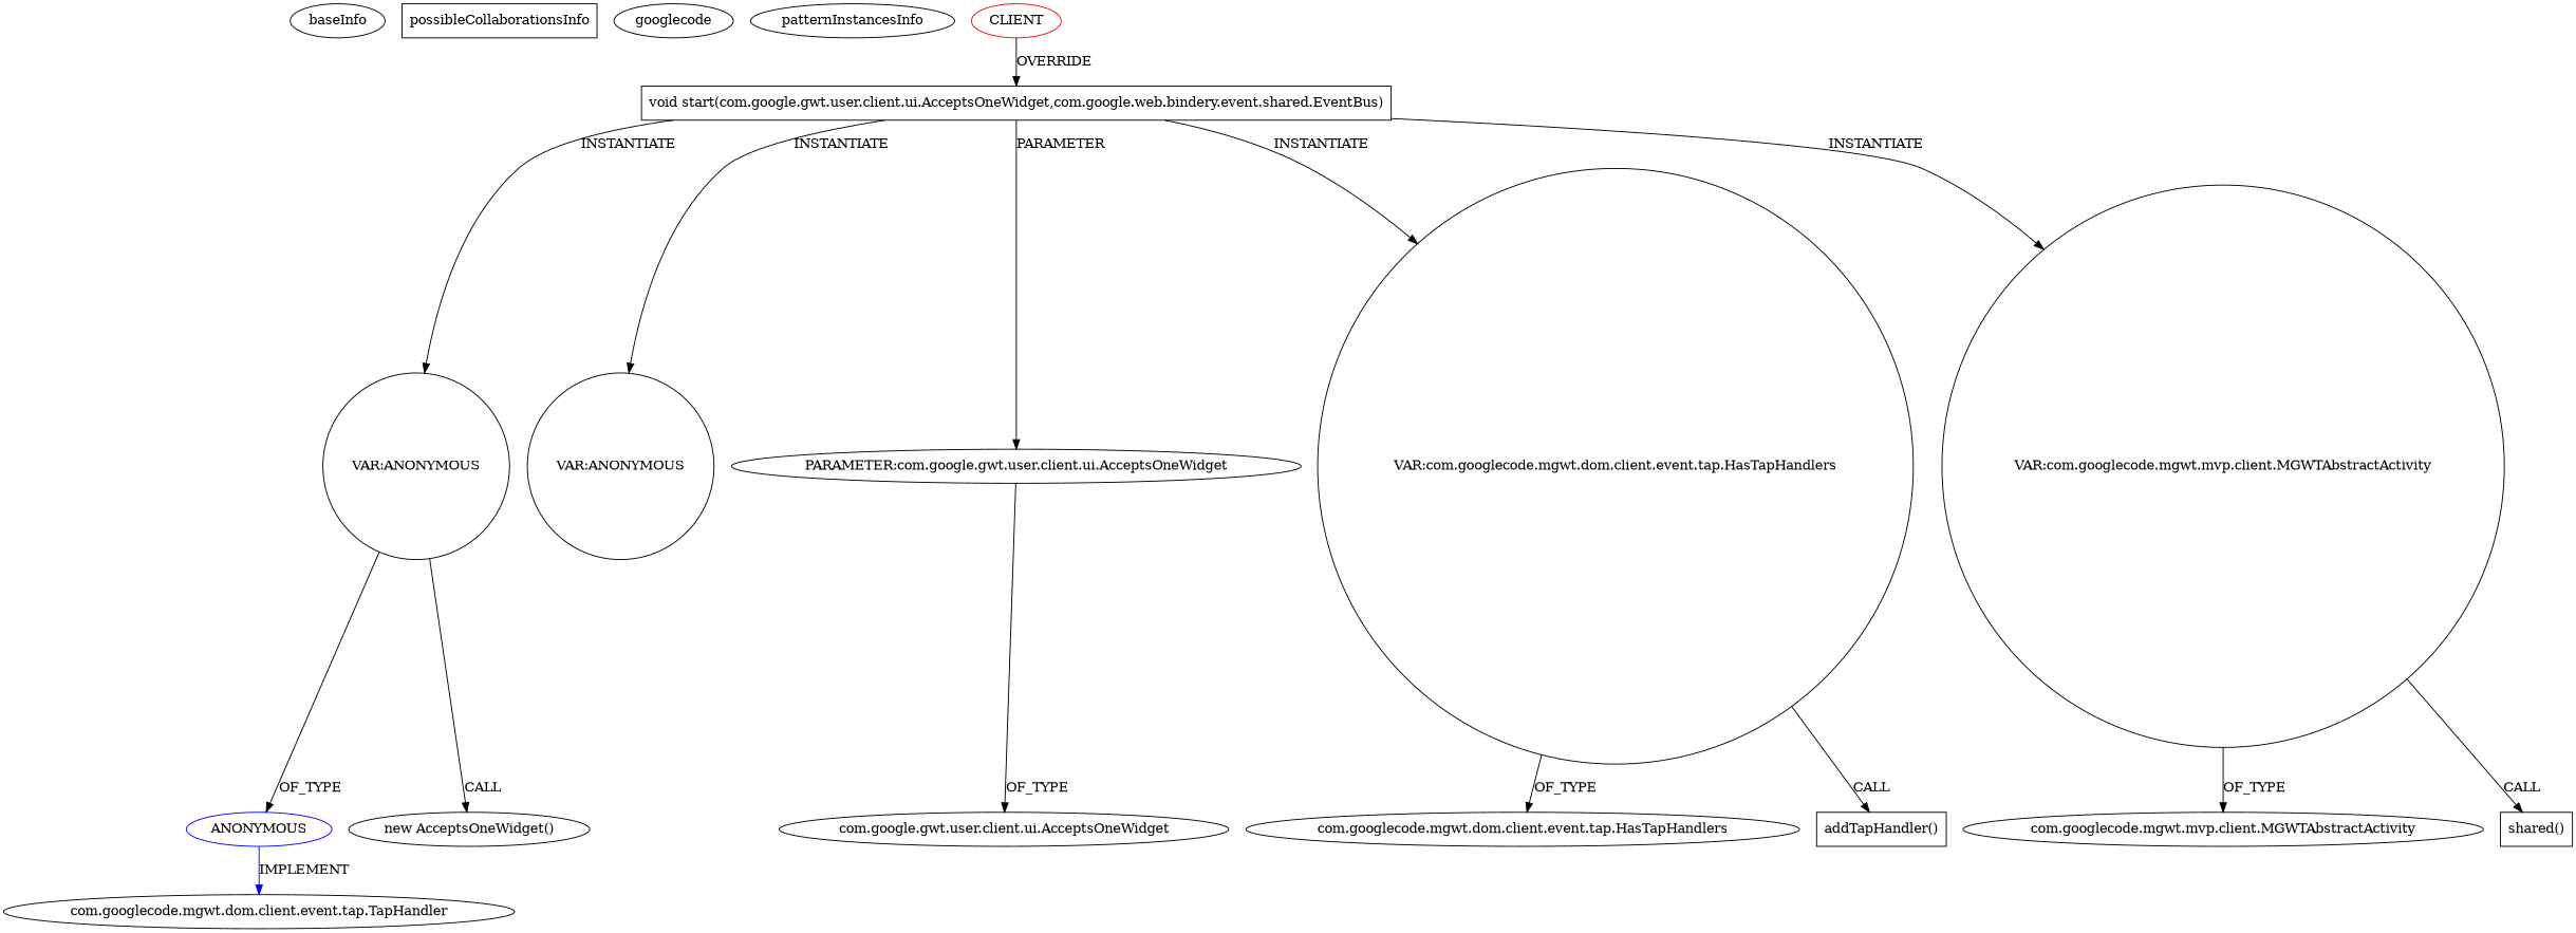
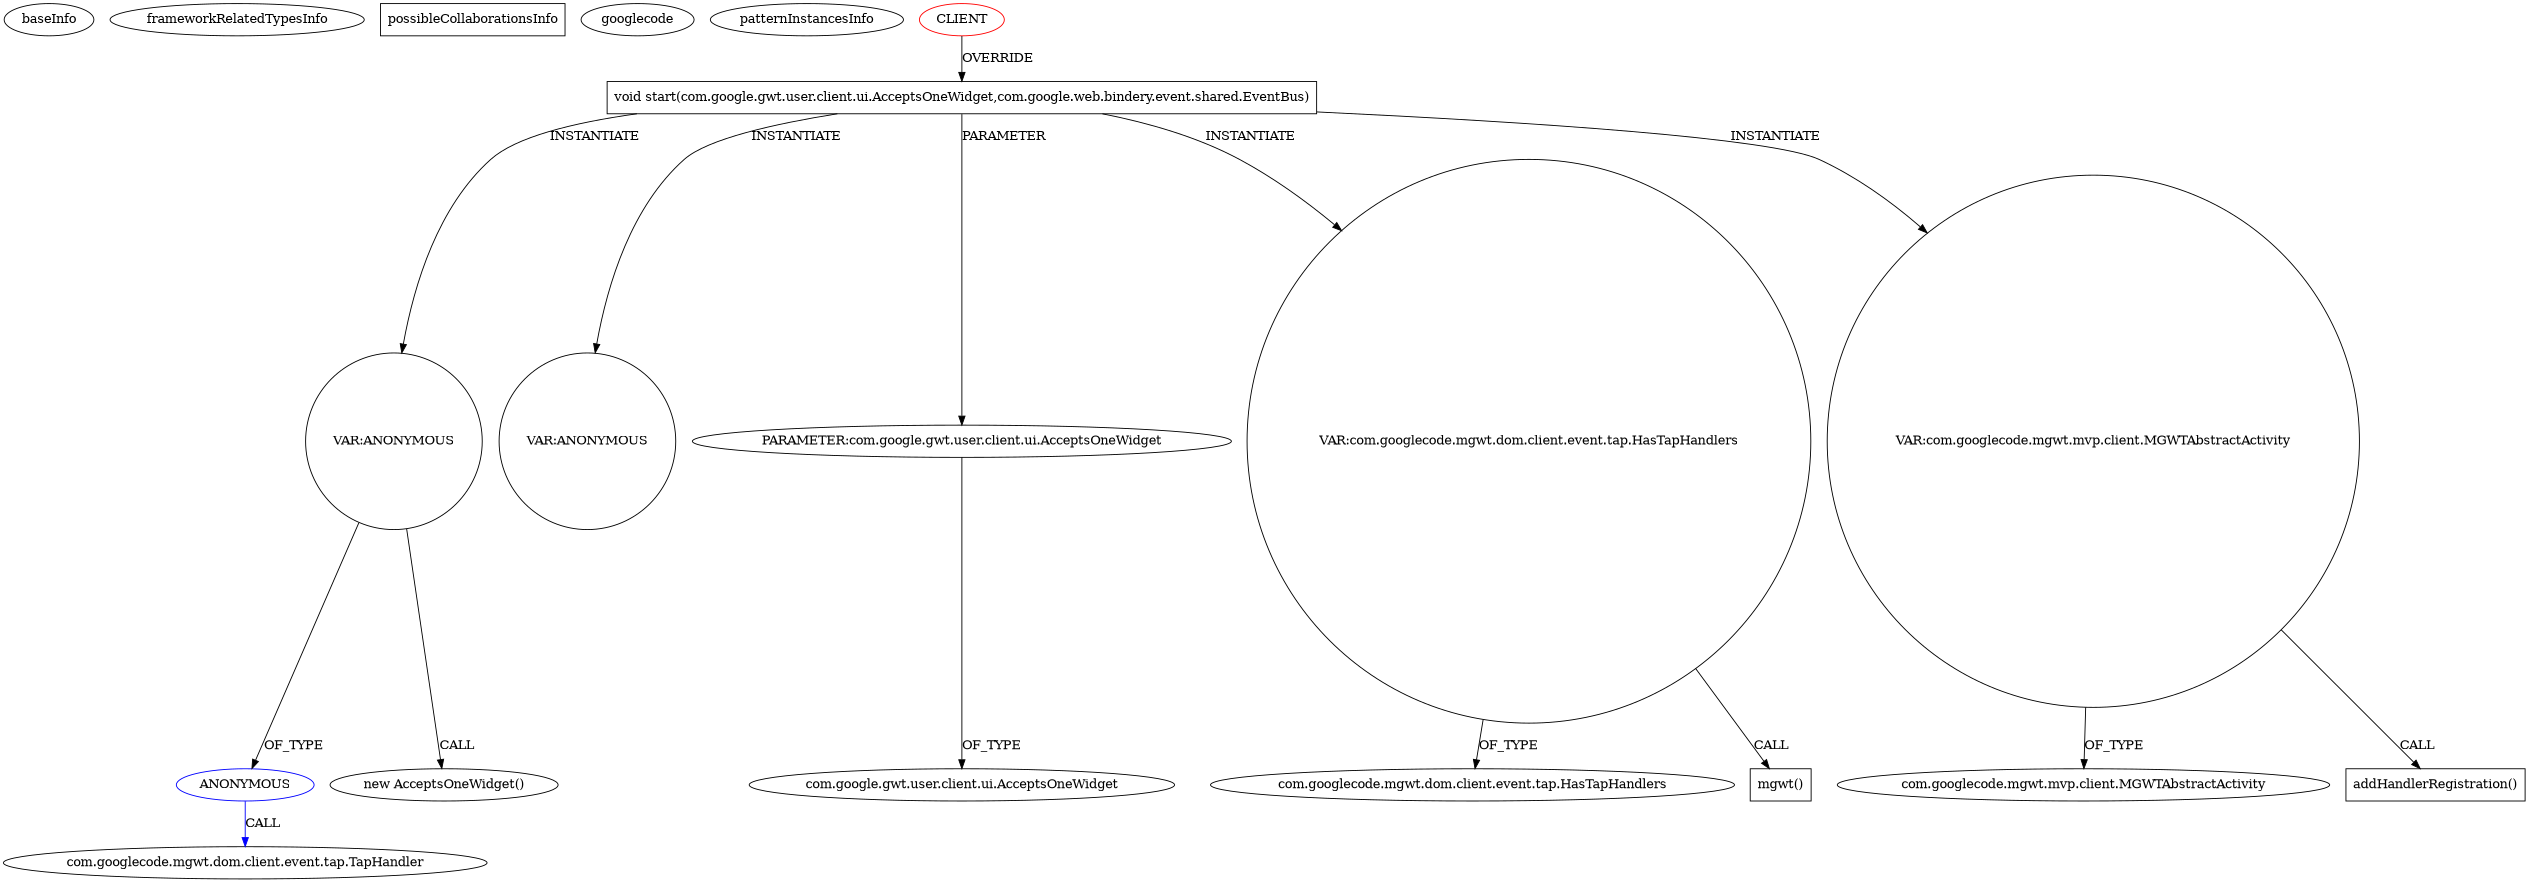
  digraph {
    node [isFrameworkType=false]
    baseInfo [category=pattern graphId=1323 isAnonymous=false possibleRelation=true isFrameworkType=""]
+   frameworkRelatedTypesInfo [0="com.googlecode.mgwt.mvp.client.MGWTAbstractActivity" isFrameworkType=""]
    possibleCollaborationsInfo [0="1323~INSTANTIATION-OVERRIDING_METHOD_DECLARATION-~com.googlecode.mgwt.mvp.client.MGWTAbstractActivity ~com.googlecode.mgwt.dom.client.event.tap.TapHandler ~false~true" shape=box isFrameworkType=""]
    n4 [frequency=3.0 label=googlecode patternRootClient=0 isFrameworkType=""]
    patternInstancesInfo [0="rjdkolb-jozijug_phonegapdemo~/rjdkolb-jozijug_phonegapdemo/jozijug_phonegapdemo-master/src/main/java/org/openrap/jozijug/mgwtphonegap/client/DetailActivity.java~DetailActivity~4360" 1="rjdkolb-jozijug_phonegapdemo~/rjdkolb-jozijug_phonegapdemo/jozijug_phonegapdemo-master/src/main/java/org/openrap/jozijug/mgwtphonegap/client/activities/UIActivity.java~UIActivity~4371" 2="rjdkolb-jozijug_phonegapdemo~/rjdkolb-jozijug_phonegapdemo/jozijug_phonegapdemo-master/src/main/java/org/openrap/jozijug/mgwtphonegap/client/activities/testphonegap/TestPhoneGapActivity.java~TestPhoneGapActivity~4406" isFrameworkType=""]
    n6 [label="void start(com.google.gwt.user.client.ui.AcceptsOneWidget,com.google.web.bindery.event.shared.EventBus)" shape=box vertexType=OVERRIDING_METHOD_DECLARATION]
    n7 [label="VAR:ANONYMOUS" shape=circle vertexType=VARIABLE_EXPRESION]
    n8 [label="VAR:ANONYMOUS" shape=circle vertexType=VARIABLE_EXPRESION]
    n9 [label="PARAMETER:com.google.gwt.user.client.ui.AcceptsOneWidget" vertexType=PARAMETER_DECLARATION]
    n10 [label="VAR:com.googlecode.mgwt.dom.client.event.tap.HasTapHandlers" shape=circle vertexType=VARIABLE_EXPRESION]
    n11 [label="VAR:com.googlecode.mgwt.mvp.client.MGWTAbstractActivity" shape=circle vertexType=VARIABLE_EXPRESION]
    n12 [color=blue label=ANONYMOUS vertexType=REFERENCE_ANONYMOUS_DECLARATION]
    n13 [label="new AcceptsOneWidget()" vertexType=CONSTRUCTOR_CALL]
    n14 [label="com.google.gwt.user.client.ui.AcceptsOneWidget" vertexType=FRAMEWORK_INTERFACE_TYPE]
    n15 [label="com.googlecode.mgwt.dom.client.event.tap.HasTapHandlers" vertexType=FRAMEWORK_INTERFACE_TYPE]
-   n16 [label="addTapHandler()" shape=box vertexType=INSIDE_CALL]
+   n16 [label="mgwt()" shape=box vertexType=INSIDE_CALL]
    n17 [label="com.googlecode.mgwt.mvp.client.MGWTAbstractActivity" vertexType=FRAMEWORK_CLASS_TYPE]
-   n18 [label="shared()" shape=box vertexType=INSIDE_CALL]
+   n18 [label="addHandlerRegistration()" shape=box vertexType=INSIDE_CALL]
    n19 [color=red label=CLIENT vertexType=ROOT_CLIENT_CLASS_DECLARATION]
    n20 [label="com.googlecode.mgwt.dom.client.event.tap.TapHandler" vertexType=FRAMEWORK_INTERFACE_TYPE]
    n6 -> n7 [label=INSTANTIATE]
    n6 -> n8 [label=INSTANTIATE]
    n6 -> n9 [label=PARAMETER]
    n6 -> n10 [label=INSTANTIATE]
    n6 -> n11 [label=INSTANTIATE]
    n7 -> n12 [label=OF_TYPE]
    n7 -> n13 [label=CALL]
    n9 -> n14 [label=OF_TYPE]
    n10 -> n15 [label=OF_TYPE]
    n10 -> n16 [label=CALL]
    n11 -> n17 [label=OF_TYPE]
    n11 -> n18 [label=CALL]
-   n12 -> n20 [color=blue label=IMPLEMENT]
+   n12 -> n20 [color=blue label=CALL]
    n19 -> n6 [label=OVERRIDE]
  }
